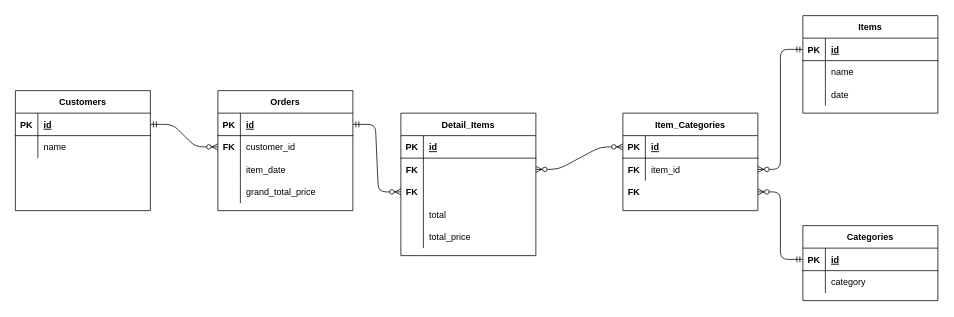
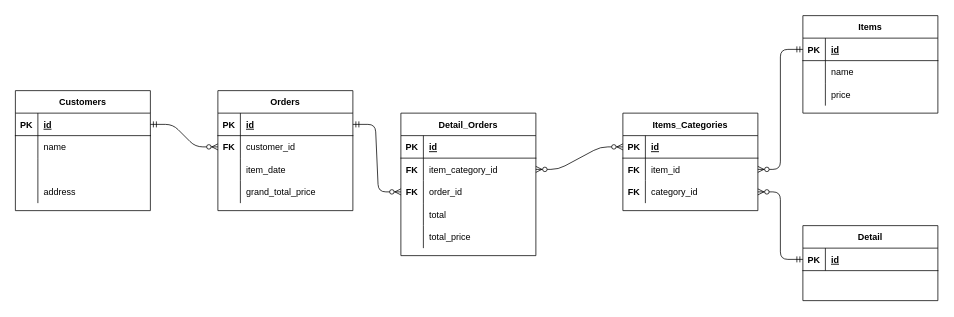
  <mxCell id="0" />
  <mxCell id="1" parent="0" />
  <mxCell id="2" value="Customers" style="shape=table;startSize=30;container=1;collapsible=1;childLayout=tableLayout;fixedRows=1;rowLines=0;fontStyle=1;align=center;resizeLast=1;" vertex="1" parent="1"><mxGeometry x="20" y="120" width="180" height="160" as="geometry" /></mxCell>
  <mxCell id="3" value="" style="shape=partialRectangle;collapsible=0;dropTarget=0;pointerEvents=0;fillColor=none;top=0;left=0;bottom=1;right=0;points=[[0,0.5],[1,0.5]];portConstraint=eastwest;" vertex="1" parent="2"><mxGeometry y="30" width="180" height="30" as="geometry" /></mxCell>
  <mxCell id="4" value="PK" style="shape=partialRectangle;connectable=0;fillColor=none;top=0;left=0;bottom=0;right=0;fontStyle=1;overflow=hidden;" vertex="1" parent="3"><mxGeometry width="30" height="30" as="geometry" /></mxCell>
  <mxCell id="5" value="id" style="shape=partialRectangle;connectable=0;fillColor=none;top=0;left=0;bottom=0;right=0;align=left;spacingLeft=6;fontStyle=5;overflow=hidden;" vertex="1" parent="3"><mxGeometry x="30" width="150" height="30" as="geometry" /></mxCell>
  <mxCell id="6" value="" style="shape=partialRectangle;collapsible=0;dropTarget=0;pointerEvents=0;fillColor=none;top=0;left=0;bottom=0;right=0;points=[[0,0.5],[1,0.5]];portConstraint=eastwest;" vertex="1" parent="2"><mxGeometry y="60" width="180" height="30" as="geometry" /></mxCell>
  <mxCell id="7" value="" style="shape=partialRectangle;connectable=0;fillColor=none;top=0;left=0;bottom=0;right=0;editable=1;overflow=hidden;" vertex="1" parent="6"><mxGeometry width="30" height="30" as="geometry" /></mxCell>
  <mxCell id="8" value="name" style="shape=partialRectangle;connectable=0;fillColor=none;top=0;left=0;bottom=0;right=0;align=left;spacingLeft=6;overflow=hidden;" vertex="1" parent="6"><mxGeometry x="30" width="150" height="30" as="geometry" /></mxCell>
  <mxCell id="9" value="" style="shape=partialRectangle;collapsible=0;dropTarget=0;pointerEvents=0;fillColor=none;top=0;left=0;bottom=0;right=0;points=[[0,0.5],[1,0.5]];portConstraint=eastwest;" vertex="1" parent="2"><mxGeometry y="90" width="180" height="30" as="geometry" /></mxCell>
  <mxCell id="10" value="" style="shape=partialRectangle;connectable=0;fillColor=none;top=0;left=0;bottom=0;right=0;editable=1;overflow=hidden;" vertex="1" parent="9"><mxGeometry width="30" height="30" as="geometry" /></mxCell>
  <mxCell id="11" value="" style="shape=partialRectangle;collapsible=0;dropTarget=0;pointerEvents=0;fillColor=none;top=0;left=0;bottom=0;right=0;points=[[0,0.5],[1,0.5]];portConstraint=eastwest;" vertex="1" parent="2"><mxGeometry y="120" width="180" height="30" as="geometry" /></mxCell>
  <mxCell id="12" value="" style="shape=partialRectangle;connectable=0;fillColor=none;top=0;left=0;bottom=0;right=0;editable=1;overflow=hidden;" vertex="1" parent="11"><mxGeometry width="30" height="30" as="geometry" /></mxCell>
+ <mxCell id="13" value="address" style="shape=partialRectangle;connectable=0;fillColor=none;top=0;left=0;bottom=0;right=0;align=left;spacingLeft=6;overflow=hidden;" vertex="1" parent="11"><mxGeometry x="30" width="150" height="30" as="geometry" /></mxCell>
  <mxCell id="14" value="Orders" style="shape=table;startSize=30;container=1;collapsible=1;childLayout=tableLayout;fixedRows=1;rowLines=0;fontStyle=1;align=center;resizeLast=1;" vertex="1" parent="1"><mxGeometry x="290" y="120" width="180" height="160" as="geometry" /></mxCell>
  <mxCell id="15" value="" style="shape=partialRectangle;collapsible=0;dropTarget=0;pointerEvents=0;fillColor=none;top=0;left=0;bottom=1;right=0;points=[[0,0.5],[1,0.5]];portConstraint=eastwest;" vertex="1" parent="14"><mxGeometry y="30" width="180" height="30" as="geometry" /></mxCell>
  <mxCell id="16" value="PK" style="shape=partialRectangle;connectable=0;fillColor=none;top=0;left=0;bottom=0;right=0;fontStyle=1;overflow=hidden;" vertex="1" parent="15"><mxGeometry width="30" height="30" as="geometry" /></mxCell>
  <mxCell id="17" value="id" style="shape=partialRectangle;connectable=0;fillColor=none;top=0;left=0;bottom=0;right=0;align=left;spacingLeft=6;fontStyle=5;overflow=hidden;" vertex="1" parent="15"><mxGeometry x="30" width="150" height="30" as="geometry" /></mxCell>
  <mxCell id="18" value="" style="shape=partialRectangle;collapsible=0;dropTarget=0;pointerEvents=0;fillColor=none;top=0;left=0;bottom=0;right=0;points=[[0,0.5],[1,0.5]];portConstraint=eastwest;" vertex="1" parent="14"><mxGeometry y="60" width="180" height="30" as="geometry" /></mxCell>
  <mxCell id="19" value="FK" style="shape=partialRectangle;connectable=0;fillColor=none;top=0;left=0;bottom=0;right=0;editable=1;overflow=hidden;fontStyle=1" vertex="1" parent="18"><mxGeometry width="30" height="30" as="geometry" /></mxCell>
  <mxCell id="20" value="customer_id" style="shape=partialRectangle;connectable=0;fillColor=none;top=0;left=0;bottom=0;right=0;align=left;spacingLeft=6;overflow=hidden;" vertex="1" parent="18"><mxGeometry x="30" width="150" height="30" as="geometry" /></mxCell>
  <mxCell id="21" value="" style="shape=partialRectangle;collapsible=0;dropTarget=0;pointerEvents=0;fillColor=none;top=0;left=0;bottom=0;right=0;points=[[0,0.5],[1,0.5]];portConstraint=eastwest;" vertex="1" parent="14"><mxGeometry y="90" width="180" height="30" as="geometry" /></mxCell>
  <mxCell id="22" value="" style="shape=partialRectangle;connectable=0;fillColor=none;top=0;left=0;bottom=0;right=0;editable=1;overflow=hidden;" vertex="1" parent="21"><mxGeometry width="30" height="30" as="geometry" /></mxCell>
  <mxCell id="23" value="item_date" style="shape=partialRectangle;connectable=0;fillColor=none;top=0;left=0;bottom=0;right=0;align=left;spacingLeft=6;overflow=hidden;" vertex="1" parent="21"><mxGeometry x="30" width="150" height="30" as="geometry" /></mxCell>
  <mxCell id="24" value="" style="shape=partialRectangle;collapsible=0;dropTarget=0;pointerEvents=0;fillColor=none;top=0;left=0;bottom=0;right=0;points=[[0,0.5],[1,0.5]];portConstraint=eastwest;" vertex="1" parent="14"><mxGeometry y="120" width="180" height="30" as="geometry" /></mxCell>
  <mxCell id="25" value="" style="shape=partialRectangle;connectable=0;fillColor=none;top=0;left=0;bottom=0;right=0;editable=1;overflow=hidden;" vertex="1" parent="24"><mxGeometry width="30" height="30" as="geometry" /></mxCell>
  <mxCell id="26" value="grand_total_price" style="shape=partialRectangle;connectable=0;fillColor=none;top=0;left=0;bottom=0;right=0;align=left;spacingLeft=6;overflow=hidden;" vertex="1" parent="24"><mxGeometry x="30" width="150" height="30" as="geometry" /></mxCell>
  <mxCell id="27" value="Items" style="shape=table;startSize=30;container=1;collapsible=1;childLayout=tableLayout;fixedRows=1;rowLines=0;fontStyle=1;align=center;resizeLast=1;" vertex="1" parent="1"><mxGeometry x="1070" y="20" width="180" height="130" as="geometry" /></mxCell>
  <mxCell id="28" value="" style="shape=partialRectangle;collapsible=0;dropTarget=0;pointerEvents=0;fillColor=none;top=0;left=0;bottom=1;right=0;points=[[0,0.5],[1,0.5]];portConstraint=eastwest;" vertex="1" parent="27"><mxGeometry y="30" width="180" height="30" as="geometry" /></mxCell>
  <mxCell id="29" value="PK" style="shape=partialRectangle;connectable=0;fillColor=none;top=0;left=0;bottom=0;right=0;fontStyle=1;overflow=hidden;" vertex="1" parent="28"><mxGeometry width="30" height="30" as="geometry" /></mxCell>
  <mxCell id="30" value="id" style="shape=partialRectangle;connectable=0;fillColor=none;top=0;left=0;bottom=0;right=0;align=left;spacingLeft=6;fontStyle=5;overflow=hidden;" vertex="1" parent="28"><mxGeometry x="30" width="150" height="30" as="geometry" /></mxCell>
  <mxCell id="31" value="" style="shape=partialRectangle;collapsible=0;dropTarget=0;pointerEvents=0;fillColor=none;top=0;left=0;bottom=0;right=0;points=[[0,0.5],[1,0.5]];portConstraint=eastwest;" vertex="1" parent="27"><mxGeometry y="60" width="180" height="30" as="geometry" /></mxCell>
  <mxCell id="32" value="" style="shape=partialRectangle;connectable=0;fillColor=none;top=0;left=0;bottom=0;right=0;editable=1;overflow=hidden;" vertex="1" parent="31"><mxGeometry width="30" height="30" as="geometry" /></mxCell>
  <mxCell id="33" value="name" style="shape=partialRectangle;connectable=0;fillColor=none;top=0;left=0;bottom=0;right=0;align=left;spacingLeft=6;overflow=hidden;" vertex="1" parent="31"><mxGeometry x="30" width="150" height="30" as="geometry" /></mxCell>
  <mxCell id="34" value="" style="shape=partialRectangle;collapsible=0;dropTarget=0;pointerEvents=0;fillColor=none;top=0;left=0;bottom=0;right=0;points=[[0,0.5],[1,0.5]];portConstraint=eastwest;" vertex="1" parent="27"><mxGeometry y="90" width="180" height="30" as="geometry" /></mxCell>
  <mxCell id="35" value="" style="shape=partialRectangle;connectable=0;fillColor=none;top=0;left=0;bottom=0;right=0;editable=1;overflow=hidden;" vertex="1" parent="34"><mxGeometry width="30" height="30" as="geometry" /></mxCell>
- <mxCell id="36" value="date" style="shape=partialRectangle;connectable=0;fillColor=none;top=0;left=0;bottom=0;right=0;align=left;spacingLeft=6;overflow=hidden;" vertex="1" parent="34"><mxGeometry x="30" width="150" height="30" as="geometry" /></mxCell>
- <mxCell id="37" value="Detail_Items" style="shape=table;startSize=30;container=1;collapsible=1;childLayout=tableLayout;fixedRows=1;rowLines=0;fontStyle=1;align=center;resizeLast=1;" vertex="1" parent="1"><mxGeometry x="534" y="150" width="180" height="190" as="geometry" /></mxCell>
+ <mxCell id="36" value="price" style="shape=partialRectangle;connectable=0;fillColor=none;top=0;left=0;bottom=0;right=0;align=left;spacingLeft=6;overflow=hidden;" vertex="1" parent="34"><mxGeometry x="30" width="150" height="30" as="geometry" /></mxCell>
+ <mxCell id="37" value="Detail_Orders" style="shape=table;startSize=30;container=1;collapsible=1;childLayout=tableLayout;fixedRows=1;rowLines=0;fontStyle=1;align=center;resizeLast=1;" vertex="1" parent="1"><mxGeometry x="534" y="150" width="180" height="190" as="geometry" /></mxCell>
  <mxCell id="38" value="" style="shape=partialRectangle;collapsible=0;dropTarget=0;pointerEvents=0;fillColor=none;top=0;left=0;bottom=1;right=0;points=[[0,0.5],[1,0.5]];portConstraint=eastwest;" vertex="1" parent="37"><mxGeometry y="30" width="180" height="30" as="geometry" /></mxCell>
  <mxCell id="39" value="PK" style="shape=partialRectangle;connectable=0;fillColor=none;top=0;left=0;bottom=0;right=0;fontStyle=1;overflow=hidden;" vertex="1" parent="38"><mxGeometry width="30" height="30" as="geometry" /></mxCell>
  <mxCell id="40" value="id" style="shape=partialRectangle;connectable=0;fillColor=none;top=0;left=0;bottom=0;right=0;align=left;spacingLeft=6;fontStyle=5;overflow=hidden;" vertex="1" parent="38"><mxGeometry x="30" width="150" height="30" as="geometry" /></mxCell>
  <mxCell id="41" value="" style="shape=partialRectangle;collapsible=0;dropTarget=0;pointerEvents=0;fillColor=none;top=0;left=0;bottom=0;right=0;points=[[0,0.5],[1,0.5]];portConstraint=eastwest;" vertex="1" parent="37"><mxGeometry y="60" width="180" height="30" as="geometry" /></mxCell>
  <mxCell id="42" value="FK" style="shape=partialRectangle;connectable=0;fillColor=none;top=0;left=0;bottom=0;right=0;editable=1;overflow=hidden;fontStyle=1" vertex="1" parent="41"><mxGeometry width="30" height="30" as="geometry" /></mxCell>
+ <mxCell id="43" value="item_category_id" style="shape=partialRectangle;connectable=0;fillColor=none;top=0;left=0;bottom=0;right=0;align=left;spacingLeft=6;overflow=hidden;" vertex="1" parent="41"><mxGeometry x="30" width="150" height="30" as="geometry" /></mxCell>
  <mxCell id="44" value="" style="shape=partialRectangle;collapsible=0;dropTarget=0;pointerEvents=0;fillColor=none;top=0;left=0;bottom=0;right=0;points=[[0,0.5],[1,0.5]];portConstraint=eastwest;" vertex="1" parent="37"><mxGeometry y="90" width="180" height="30" as="geometry" /></mxCell>
  <mxCell id="45" value="FK" style="shape=partialRectangle;connectable=0;fillColor=none;top=0;left=0;bottom=0;right=0;editable=1;overflow=hidden;fontStyle=1" vertex="1" parent="44"><mxGeometry width="30" height="30" as="geometry" /></mxCell>
+ <mxCell id="46" value="order_id" style="shape=partialRectangle;connectable=0;fillColor=none;top=0;left=0;bottom=0;right=0;align=left;spacingLeft=6;overflow=hidden;" vertex="1" parent="44"><mxGeometry x="30" width="150" height="30" as="geometry" /></mxCell>
  <mxCell id="47" value="" style="shape=partialRectangle;collapsible=0;dropTarget=0;pointerEvents=0;fillColor=none;top=0;left=0;bottom=0;right=0;points=[[0,0.5],[1,0.5]];portConstraint=eastwest;" vertex="1" parent="37"><mxGeometry y="120" width="180" height="30" as="geometry" /></mxCell>
  <mxCell id="48" value="" style="shape=partialRectangle;connectable=0;fillColor=none;top=0;left=0;bottom=0;right=0;editable=1;overflow=hidden;fontStyle=1" vertex="1" parent="47"><mxGeometry width="30" height="30" as="geometry" /></mxCell>
  <mxCell id="49" value="total" style="shape=partialRectangle;connectable=0;fillColor=none;top=0;left=0;bottom=0;right=0;align=left;spacingLeft=6;overflow=hidden;" vertex="1" parent="47"><mxGeometry x="30" width="150" height="30" as="geometry" /></mxCell>
  <mxCell id="50" value="" style="shape=partialRectangle;collapsible=0;dropTarget=0;pointerEvents=0;fillColor=none;top=0;left=0;bottom=0;right=0;points=[[0,0.5],[1,0.5]];portConstraint=eastwest;" vertex="1" parent="37"><mxGeometry y="150" width="180" height="30" as="geometry" /></mxCell>
  <mxCell id="51" value="" style="shape=partialRectangle;connectable=0;fillColor=none;top=0;left=0;bottom=0;right=0;editable=1;overflow=hidden;fontStyle=1" vertex="1" parent="50"><mxGeometry width="30" height="30" as="geometry" /></mxCell>
  <mxCell id="52" value="total_price" style="shape=partialRectangle;connectable=0;fillColor=none;top=0;left=0;bottom=0;right=0;align=left;spacingLeft=6;overflow=hidden;" vertex="1" parent="50"><mxGeometry x="30" width="150" height="30" as="geometry" /></mxCell>
- <mxCell id="53" value="Categories" style="shape=table;startSize=30;container=1;collapsible=1;childLayout=tableLayout;fixedRows=1;rowLines=0;fontStyle=1;align=center;resizeLast=1;" vertex="1" parent="1"><mxGeometry x="1070" y="300" width="180" height="100" as="geometry" /></mxCell>
+ <mxCell id="53" value="Detail" style="shape=table;startSize=30;container=1;collapsible=1;childLayout=tableLayout;fixedRows=1;rowLines=0;fontStyle=1;align=center;resizeLast=1;" vertex="1" parent="1"><mxGeometry x="1070" y="300" width="180" height="100" as="geometry" /></mxCell>
  <mxCell id="54" value="" style="shape=partialRectangle;collapsible=0;dropTarget=0;pointerEvents=0;fillColor=none;top=0;left=0;bottom=1;right=0;points=[[0,0.5],[1,0.5]];portConstraint=eastwest;" vertex="1" parent="53"><mxGeometry y="30" width="180" height="30" as="geometry" /></mxCell>
  <mxCell id="55" value="PK" style="shape=partialRectangle;connectable=0;fillColor=none;top=0;left=0;bottom=0;right=0;fontStyle=1;overflow=hidden;" vertex="1" parent="54"><mxGeometry width="30" height="30" as="geometry" /></mxCell>
  <mxCell id="56" value="id" style="shape=partialRectangle;connectable=0;fillColor=none;top=0;left=0;bottom=0;right=0;align=left;spacingLeft=6;fontStyle=5;overflow=hidden;" vertex="1" parent="54"><mxGeometry x="30" width="150" height="30" as="geometry" /></mxCell>
  <mxCell id="57" value="" style="shape=partialRectangle;collapsible=0;dropTarget=0;pointerEvents=0;fillColor=none;top=0;left=0;bottom=0;right=0;points=[[0,0.5],[1,0.5]];portConstraint=eastwest;" vertex="1" parent="53"><mxGeometry y="60" width="180" height="30" as="geometry" /></mxCell>
  <mxCell id="58" value="" style="shape=partialRectangle;connectable=0;fillColor=none;top=0;left=0;bottom=0;right=0;editable=1;overflow=hidden;" vertex="1" parent="57"><mxGeometry width="30" height="30" as="geometry" /></mxCell>
- <mxCell id="59" value="category" style="shape=partialRectangle;connectable=0;fillColor=none;top=0;left=0;bottom=0;right=0;align=left;spacingLeft=6;overflow=hidden;" vertex="1" parent="57"><mxGeometry x="30" width="150" height="30" as="geometry" /></mxCell>
- <mxCell id="60" value="Item_Categories" style="shape=table;startSize=30;container=1;collapsible=1;childLayout=tableLayout;fixedRows=1;rowLines=0;fontStyle=1;align=center;resizeLast=1;" vertex="1" parent="1"><mxGeometry x="830" y="150" width="180" height="130" as="geometry" /></mxCell>
+ <mxCell id="60" value="Items_Categories" style="shape=table;startSize=30;container=1;collapsible=1;childLayout=tableLayout;fixedRows=1;rowLines=0;fontStyle=1;align=center;resizeLast=1;" vertex="1" parent="1"><mxGeometry x="830" y="150" width="180" height="130" as="geometry" /></mxCell>
  <mxCell id="61" value="" style="shape=partialRectangle;collapsible=0;dropTarget=0;pointerEvents=0;fillColor=none;top=0;left=0;bottom=1;right=0;points=[[0,0.5],[1,0.5]];portConstraint=eastwest;" vertex="1" parent="60"><mxGeometry y="30" width="180" height="30" as="geometry" /></mxCell>
  <mxCell id="62" value="PK" style="shape=partialRectangle;connectable=0;fillColor=none;top=0;left=0;bottom=0;right=0;fontStyle=1;overflow=hidden;" vertex="1" parent="61"><mxGeometry width="30" height="30" as="geometry" /></mxCell>
  <mxCell id="63" value="id" style="shape=partialRectangle;connectable=0;fillColor=none;top=0;left=0;bottom=0;right=0;align=left;spacingLeft=6;fontStyle=5;overflow=hidden;" vertex="1" parent="61"><mxGeometry x="30" width="150" height="30" as="geometry" /></mxCell>
  <mxCell id="64" value="" style="shape=partialRectangle;collapsible=0;dropTarget=0;pointerEvents=0;fillColor=none;top=0;left=0;bottom=0;right=0;points=[[0,0.5],[1,0.5]];portConstraint=eastwest;" vertex="1" parent="60"><mxGeometry y="60" width="180" height="30" as="geometry" /></mxCell>
  <mxCell id="65" value="FK" style="shape=partialRectangle;connectable=0;fillColor=none;top=0;left=0;bottom=0;right=0;editable=1;overflow=hidden;fontStyle=1" vertex="1" parent="64"><mxGeometry width="30" height="30" as="geometry" /></mxCell>
  <mxCell id="66" value="item_id" style="shape=partialRectangle;connectable=0;fillColor=none;top=0;left=0;bottom=0;right=0;align=left;spacingLeft=6;overflow=hidden;" vertex="1" parent="64"><mxGeometry x="30" width="150" height="30" as="geometry" /></mxCell>
  <mxCell id="67" value="" style="shape=partialRectangle;collapsible=0;dropTarget=0;pointerEvents=0;fillColor=none;top=0;left=0;bottom=0;right=0;points=[[0,0.5],[1,0.5]];portConstraint=eastwest;" vertex="1" parent="60"><mxGeometry y="90" width="180" height="30" as="geometry" /></mxCell>
  <mxCell id="68" value="FK" style="shape=partialRectangle;connectable=0;fillColor=none;top=0;left=0;bottom=0;right=0;editable=1;overflow=hidden;fontStyle=1" vertex="1" parent="67"><mxGeometry width="30" height="30" as="geometry" /></mxCell>
+ <mxCell id="69" value="category_id" style="shape=partialRectangle;connectable=0;fillColor=none;top=0;left=0;bottom=0;right=0;align=left;spacingLeft=6;overflow=hidden;" vertex="1" parent="67"><mxGeometry x="30" width="150" height="30" as="geometry" /></mxCell>
  <mxCell id="70" value="" style="edgeStyle=entityRelationEdgeStyle;fontSize=12;html=1;endArrow=ERzeroToMany;startArrow=ERmandOne;entryX=1;entryY=0.5;entryDx=0;entryDy=0;exitX=0;exitY=0.5;exitDx=0;exitDy=0;" edge="1" parent="1" source="28" target="64"><mxGeometry width="100" height="100" relative="1" as="geometry"><mxPoint x="1240" y="230" as="sourcePoint" /><mxPoint x="1030" y="20" as="targetPoint" /></mxGeometry></mxCell>
  <mxCell id="71" value="" style="edgeStyle=entityRelationEdgeStyle;fontSize=12;html=1;endArrow=ERzeroToMany;startArrow=ERmandOne;exitX=0;exitY=0.5;exitDx=0;exitDy=0;entryX=1;entryY=0.5;entryDx=0;entryDy=0;" edge="1" parent="1" source="54" target="67"><mxGeometry width="100" height="100" relative="1" as="geometry"><mxPoint x="980" y="400" as="sourcePoint" /><mxPoint x="1050" y="460" as="targetPoint" /></mxGeometry></mxCell>
  <mxCell id="72" value="" style="edgeStyle=entityRelationEdgeStyle;fontSize=12;html=1;endArrow=ERzeroToMany;startArrow=ERmandOne;exitX=1;exitY=0.5;exitDx=0;exitDy=0;entryX=0;entryY=0.5;entryDx=0;entryDy=0;" edge="1" parent="1" source="15" target="44"><mxGeometry width="100" height="100" relative="1" as="geometry"><mxPoint x="650" y="350" as="sourcePoint" /><mxPoint x="630" y="400" as="targetPoint" /></mxGeometry></mxCell>
  <mxCell id="73" value="" style="edgeStyle=entityRelationEdgeStyle;fontSize=12;html=1;endArrow=ERzeroToMany;endFill=1;startArrow=ERzeroToMany;exitX=1;exitY=0.5;exitDx=0;exitDy=0;entryX=0;entryY=0.5;entryDx=0;entryDy=0;" edge="1" parent="1" source="41" target="61"><mxGeometry width="100" height="100" relative="1" as="geometry"><mxPoint x="840" y="310" as="sourcePoint" /><mxPoint x="940" y="210" as="targetPoint" /></mxGeometry></mxCell>
  <mxCell id="74" value="" style="edgeStyle=entityRelationEdgeStyle;fontSize=12;html=1;endArrow=ERzeroToMany;startArrow=ERmandOne;exitX=1;exitY=0.5;exitDx=0;exitDy=0;entryX=0;entryY=0.5;entryDx=0;entryDy=0;" edge="1" parent="1" source="3" target="18"><mxGeometry width="100" height="100" relative="1" as="geometry"><mxPoint x="226" y="340" as="sourcePoint" /><mxPoint x="290" y="430" as="targetPoint" /></mxGeometry></mxCell>
